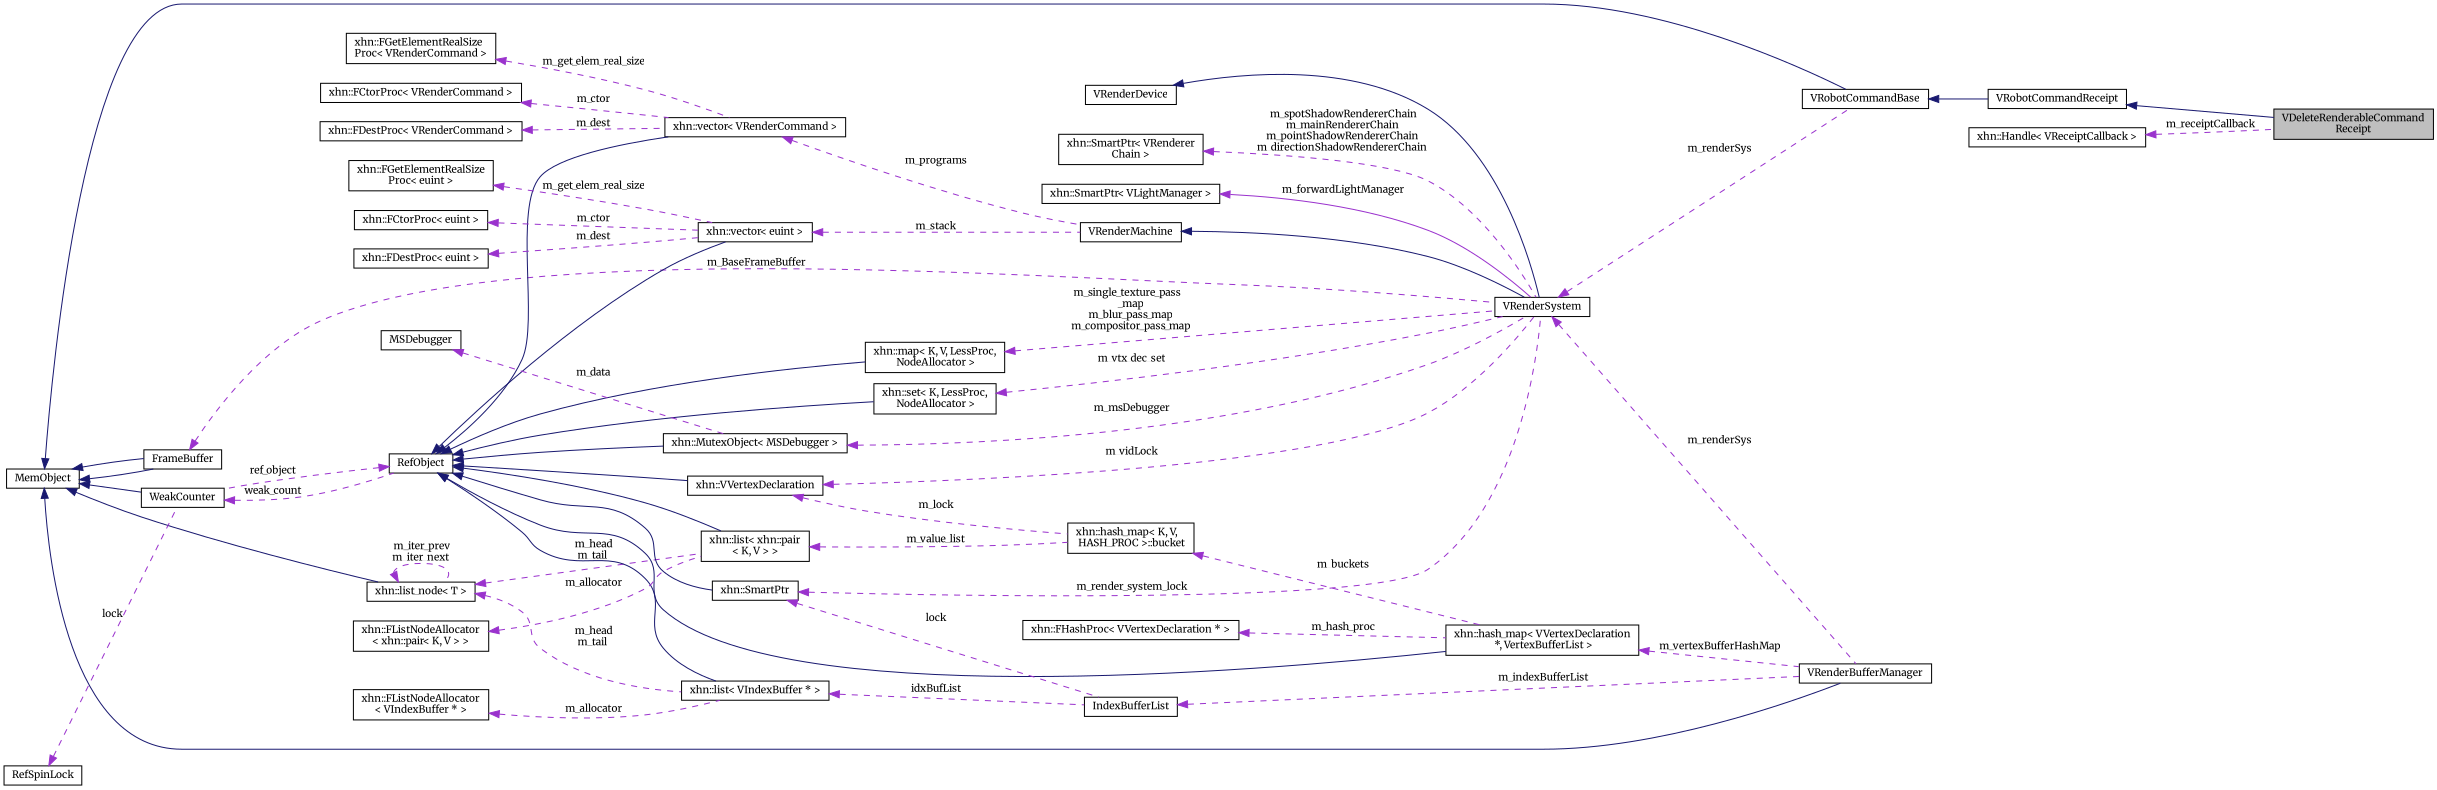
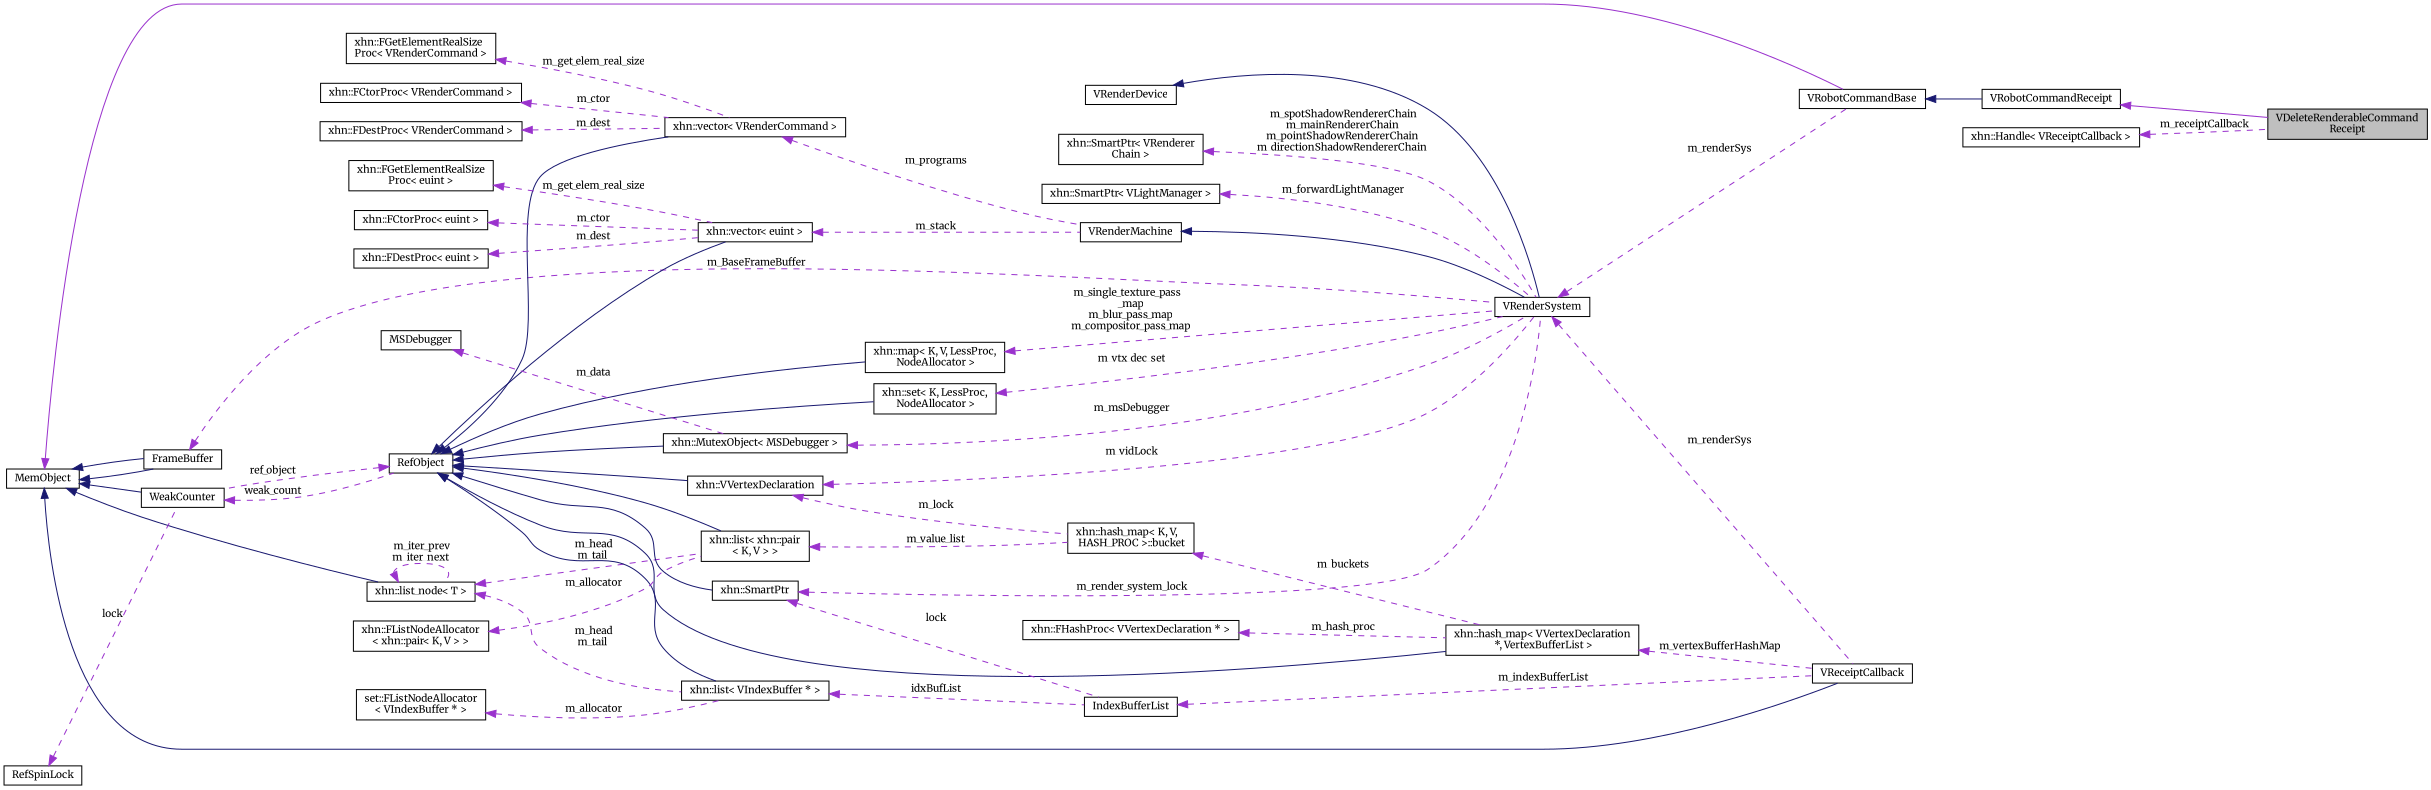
  digraph {
    fontname=Merriweather
    rankdir=LR
    node [color=black fillcolor=white fontname=Merriweather fontsize=10 shape=record style=filled]
    edge [color=darkorchid3 dir=back fontname=Merriweather fontsize=10 labelfontname=Helvetica labelfontsize=10 style=dashed]
    n1 [fillcolor=grey75 fontcolor=black height=0.2 label="VDeleteRenderableCommand\lReceipt" width=0.4]
    n2 [height=0.2 label=VRobotCommandReceipt width=0.4]
    n3 [height=0.2 label=VRobotCommandBase width=0.4]
    n4 [height=0.2 label=MemObject width=0.4]
    n5 [height=0.2 label=WeakCounter width=0.4]
-   n6 [height=0.2 label=VRenderBufferManager width=0.4]
+   n6 [height=0.2 label=VReceiptCallback width=0.4]
    n7 [height=0.2 label="xhn::list_node\< T \>" width=0.4]
    n8 [height=0.2 label=FrameBuffer width=0.4]
    n9 [height=0.2 label=RefObject width=0.4]
    n10 [height=0.2 label="xhn::list\< xhn::pair\l\< K, V \> \>" width=0.4]
    n11 [height=0.2 label="xhn::list\< VIndexBuffer * \>" width=0.4]
    n12 [height=0.2 label=VRenderSystem width=0.4]
    n13 [height=0.2 label=VRenderMachine width=0.4]
    n14 [height=0.2 label="xhn::vector\< VRenderCommand \>" width=0.4]
    n15 [height=0.2 label="xhn::vector\< euint \>" width=0.4]
    n16 [height=0.2 label="xhn::VVertexDeclaration" width=0.4]
    n17 [height=0.2 label="xhn::hash_map\< VVertexDeclaration\l *, VertexBufferList \>" width=0.4]
    n18 [height=0.2 label="xhn::SmartPtr" width=0.4]
    n19 [height=0.2 label="xhn::MutexObject\< MSDebugger \>" width=0.4]
    n20 [height=0.2 label="xhn::map\< K, V, LessProc,\l NodeAllocator \>" width=0.4]
    n21 [height=0.2 label="xhn::set\< K, LessProc,\l NodeAllocator \>" width=0.4]
    n22 [height=0.2 label="xhn::hash_map\< K, V,\l HASH_PROC \>::bucket" width=0.4]
    n23 [height=0.2 label=IndexBufferList width=0.4]
    n24 [height=0.2 label=RefSpinLock width=0.4]
    n25 [height=0.2 label="xhn::FCtorProc\< VRenderCommand \>" width=0.4]
    n26 [height=0.2 label="xhn::FDestProc\< VRenderCommand \>" width=0.4]
    n27 [height=0.2 label="xhn::FGetElementRealSize\lProc\< VRenderCommand \>" width=0.4]
    n28 [height=0.2 label="xhn::FGetElementRealSize\lProc\< euint \>" width=0.4]
    n29 [height=0.2 label="xhn::FCtorProc\< euint \>" width=0.4]
    n30 [height=0.2 label="xhn::FDestProc\< euint \>" width=0.4]
    n31 [height=0.2 label=VRenderDevice width=0.4]
    n32 [height=0.2 label="xhn::FHashProc\< VVertexDeclaration * \>" width=0.4]
    n33 [height=0.2 label="xhn::FListNodeAllocator\l\< xhn::pair\< K, V \> \>" width=0.4]
-   n34 [height=0.2 label="xhn::FListNodeAllocator\l\< VIndexBuffer * \>" width=0.4]
+   n34 [height=0.2 label="set::FListNodeAllocator\l\< VIndexBuffer * \>" width=0.4]
    n35 [height=0.2 label=MSDebugger width=0.4]
    n36 [height=0.2 label="xhn::SmartPtr\< VRenderer\lChain \>" width=0.4]
    n37 [height=0.2 label="xhn::SmartPtr\< VLightManager \>" width=0.4]
    n38 [height=0.2 label="xhn::Handle\< VReceiptCallback \>" width=0.4]
-   n2 -> n1 [color=midnightblue style=solid]
+   n2 -> n1 [style=solid]
    n3 -> n2 [color=midnightblue style=solid]
-   n4 -> n3 [color=midnightblue style=solid]
+   n4 -> n3 [style=solid]
    n4 -> n5 [color=midnightblue style=solid]
    n4 -> n6 [color=midnightblue style=solid]
    n4 -> n7 [color=midnightblue style=solid]
    n4 -> n8 [color=midnightblue style=solid]
    n4 -> n8 [color=midnightblue style=solid]
    n5 -> n9 [label=" weak_count"]
    n7 -> n7 [label=" m_iter_prev\nm_iter_next"]
    n7 -> n10 [label=" m_head\nm_tail"]
    n7 -> n11 [label=" m_head\nm_tail"]
    n8 -> n12 [label=" m_BaseFrameBuffer"]
    n9 -> n5 [label=" ref_object"]
    n9 -> n10 [color=midnightblue style=solid]
    n9 -> n11 [color=midnightblue style=solid]
    n9 -> n14 [color=midnightblue style=solid]
    n9 -> n15 [color=midnightblue style=solid]
    n9 -> n16 [color=midnightblue style=solid]
    n9 -> n17 [color=midnightblue style=solid]
    n9 -> n18 [color=midnightblue style=solid]
    n9 -> n19 [color=midnightblue style=solid]
    n9 -> n20 [color=midnightblue style=solid]
    n9 -> n21 [color=midnightblue style=solid]
    n10 -> n22 [label=" m_value_list"]
    n11 -> n23 [label=" idxBufList"]
    n12 -> n3 [label=" m_renderSys"]
    n12 -> n6 [label=" m_renderSys"]
    n13 -> n12 [color=midnightblue style=solid]
    n14 -> n13 [label=" m_programs"]
    n15 -> n13 [label=" m_stack"]
    n16 -> n12 [label=" m_vidLock"]
    n16 -> n22 [label=" m_lock"]
    n17 -> n6 [label=" m_vertexBufferHashMap"]
    n18 -> n12 [label=" m_render_system_lock"]
    n18 -> n23 [label=" lock"]
    n19 -> n12 [label=" m_msDebugger"]
    n20 -> n12 [label=" m_single_texture_pass\l_map\nm_blur_pass_map\nm_compositor_pass_map"]
    n21 -> n12 [label=" m_vtx_dec_set"]
    n22 -> n17 [label=" m_buckets"]
    n23 -> n6 [label=" m_indexBufferList"]
    n24 -> n5 [label=" lock"]
    n25 -> n14 [label=" m_ctor"]
    n26 -> n14 [label=" m_dest"]
    n27 -> n14 [label=" m_get_elem_real_size"]
    n28 -> n15 [label=" m_get_elem_real_size"]
    n29 -> n15 [label=" m_ctor"]
    n30 -> n15 [label=" m_dest"]
    n31 -> n12 [color=midnightblue style=solid]
    n32 -> n17 [label=" m_hash_proc"]
    n33 -> n10 [label=" m_allocator"]
    n34 -> n11 [label=" m_allocator"]
    n35 -> n19 [label=" m_data"]
    n36 -> n12 [label=" m_spotShadowRendererChain\nm_mainRendererChain\nm_pointShadowRendererChain\nm_directionShadowRendererChain"]
-   n37 -> n12 [label=" m_forwardLightManager" style=solid]
+   n37 -> n12 [label=" m_forwardLightManager"]
    n38 -> n1 [label=" m_receiptCallback"]
  }
